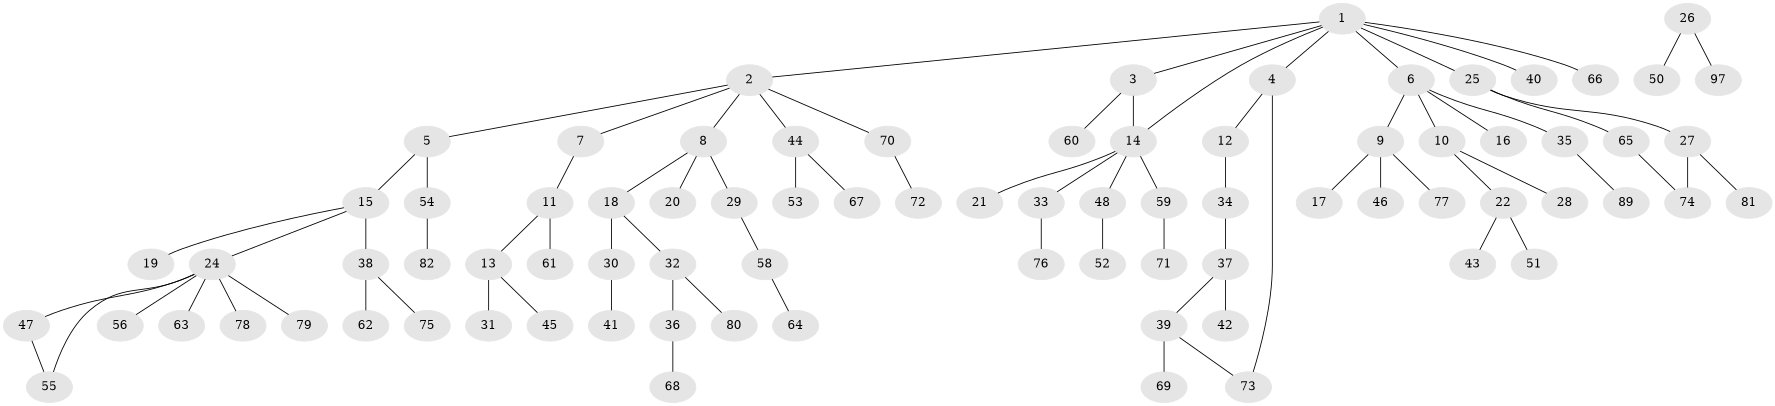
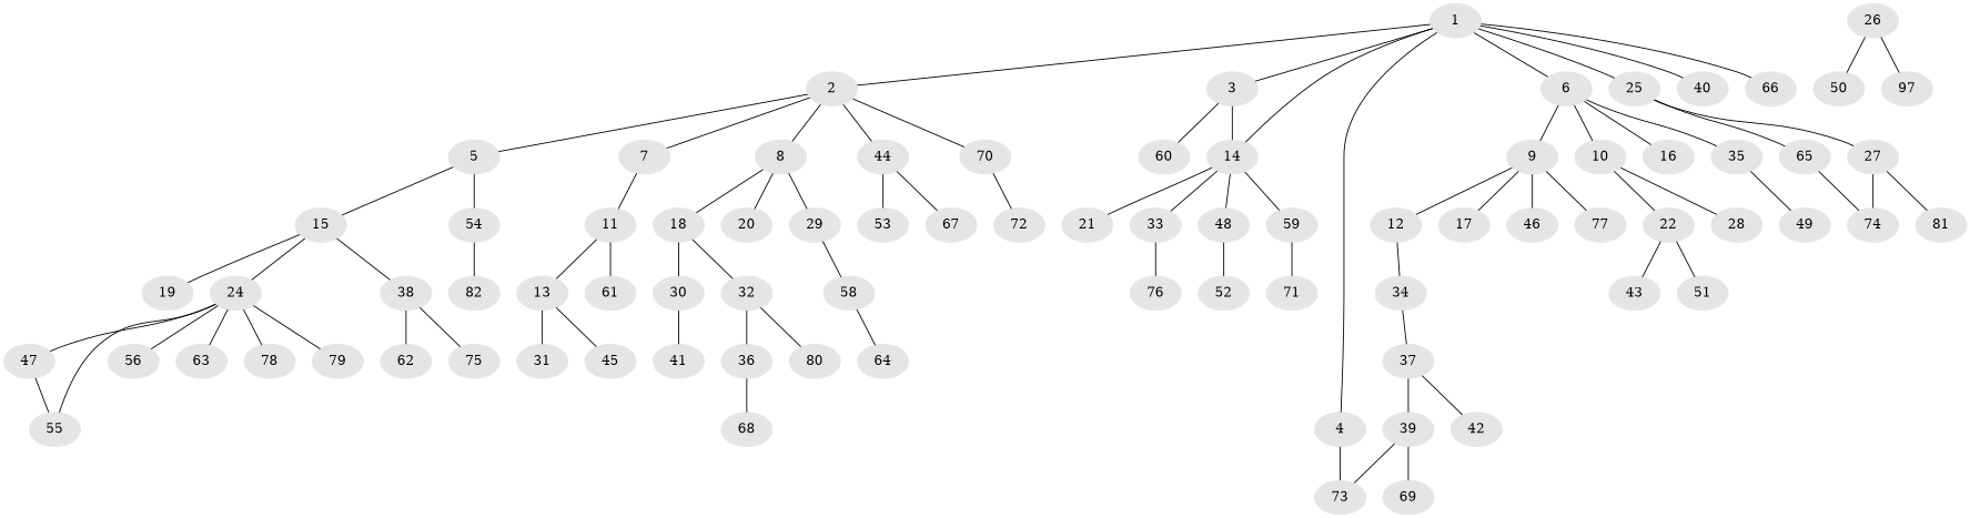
  graph {
    node [color=gray90 style=filled]
    1
    2
    3
    4
    6
    14
    25
    40
    66
    5
    7
    8
    44
    70
    60
    12
    73
    9
    10
    16
    35
    21
    33
    48
    59
    27
    65
    15
    54
    11
    18
    20
    29
    53
    67
    72
    34
    26
    50
    n40 [label=97]
    19
    24
    38
    82
    17
    46
    77
    22
    28
-   49 [label=89]
+   49
    13
    61
    30
    32
    58
    43
    51
    31
    45
    37
    76
    52
    71
    47
    55
    56
    63
    78
    79
    62
    75
    41
    36
    80
    74
    81
    64
    68
    39
    42
    69
    1 -- 2
    1 -- 3
    1 -- 4
    1 -- 6
    1 -- 14
    1 -- 25
    1 -- 40
    1 -- 66
    2 -- 5
    2 -- 7
    2 -- 8
    2 -- 44
    2 -- 70
    3 -- 14
    3 -- 60
-   4 -- 12
+   9 -- 12
    4 -- 73
    6 -- 9
    6 -- 10
    6 -- 16
    6 -- 35
    14 -- 21
    14 -- 33
    14 -- 48
    14 -- 59
    25 -- 27
    25 -- 65
    5 -- 15
    5 -- 54
    7 -- 11
    8 -- 18
    8 -- 20
    8 -- 29
    44 -- 53
    44 -- 67
    70 -- 72
    12 -- 34
    9 -- 17
    9 -- 46
    9 -- 77
    10 -- 22
    10 -- 28
    35 -- 49
    33 -- 76
    48 -- 52
    59 -- 71
    27 -- 74
    27 -- 81
    65 -- 74
    15 -- 19
    15 -- 24
    15 -- 38
    54 -- 82
    11 -- 13
    11 -- 61
    18 -- 30
    18 -- 32
    29 -- 58
    34 -- 37
    26 -- 50
    26 -- n40
    24 -- 47
    24 -- 55
    24 -- 56
    24 -- 63
    24 -- 78
    24 -- 79
    38 -- 62
    38 -- 75
    22 -- 43
    22 -- 51
    13 -- 31
    13 -- 45
    30 -- 41
    32 -- 36
    32 -- 80
    58 -- 64
    37 -- 39
    37 -- 42
    47 -- 55
    36 -- 68
    39 -- 73
    39 -- 69
  }
